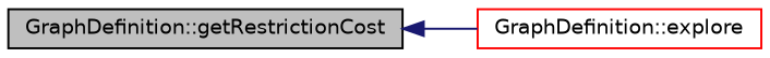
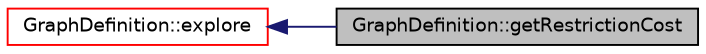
  digraph {
    rankdir=LR
    node [fontname=Helvetica fontsize=10 shape=record style=filled]
    n1 [color=black fillcolor=grey75 fontcolor=black height=0.2 label="GraphDefinition::getRestrictionCost" width=0.4]
    n2 [color=red fillcolor=white height=0.2 label="GraphDefinition::explore" width=0.4]
-   n1 -> n2 [color=midnightblue dir=back fontname=Helvetica fontsize=10 labelfontname=Helvetica labelfontsize=10 style=solid]
+   n2 -> n1 [color=midnightblue dir=back fontname=Helvetica fontsize=10 labelfontname=Helvetica labelfontsize=10 style=solid]
  }
